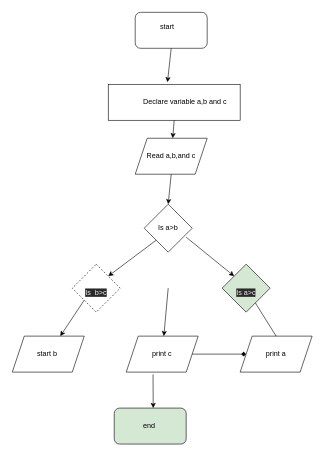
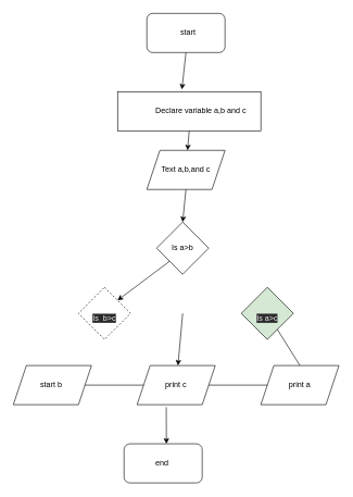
  <mxCell id="0" />
  <mxCell id="1" parent="0" />
  <mxCell id="2" value="" style="rounded=1;whiteSpace=wrap;html=1;" vertex="1" parent="1"><mxGeometry x="225" y="20" width="120" height="60" as="geometry" /></mxCell>
- <mxCell id="3" value="start&amp;nbsp;" style="text;html=1;strokeColor=none;fillColor=none;align=center;verticalAlign=middle;whiteSpace=wrap;rounded=0;" vertex="1" parent="1"><mxGeometry x="250" y="30" width="60" height="30" as="geometry" /></mxCell>
+ <mxCell id="3" value="start&amp;nbsp;" style="text;html=1;strokeColor=none;fillColor=none;align=center;verticalAlign=middle;whiteSpace=wrap;rounded=0;" vertex="1" parent="1"><mxGeometry x="260" y="35" width="60" height="30" as="geometry" /></mxCell>
  <mxCell id="4" value="" style="rounded=0;whiteSpace=wrap;html=1;" vertex="1" parent="1"><mxGeometry x="180" y="140" width="220" height="60" as="geometry" /></mxCell>
  <mxCell id="5" style="edgeStyle=orthogonalEdgeStyle;rounded=0;orthogonalLoop=1;jettySize=auto;html=1;exitX=0.5;exitY=1;exitDx=0;exitDy=0;" edge="1" parent="1" source="3" target="3"><mxGeometry relative="1" as="geometry" /></mxCell>
  <mxCell id="6" value="Text" style="text;html=1;strokeColor=none;fillColor=none;align=center;verticalAlign=middle;whiteSpace=wrap;rounded=0;" vertex="1" parent="1"><mxGeometry x="285" y="245" width="60" height="30" as="geometry" /></mxCell>
  <mxCell id="7" value="Declare variable a,b and c&amp;nbsp;" style="text;html=1;strokeColor=none;fillColor=none;align=center;verticalAlign=middle;whiteSpace=wrap;rounded=0;" vertex="1" parent="1"><mxGeometry x="225" y="155" width="170" height="30" as="geometry" /></mxCell>
- <mxCell id="8" value="Read a,b,and c" style="shape=parallelogram;perimeter=parallelogramPerimeter;whiteSpace=wrap;html=1;fixedSize=1;" vertex="1" parent="1"><mxGeometry x="225" y="230" width="120" height="60" as="geometry" /></mxCell>
+ <mxCell id="8" value="Text a,b,and c" style="shape=parallelogram;perimeter=parallelogramPerimeter;whiteSpace=wrap;html=1;fixedSize=1;" vertex="1" parent="1"><mxGeometry x="225" y="230" width="120" height="60" as="geometry" /></mxCell>
  <mxCell id="9" value="" style="rhombus;whiteSpace=wrap;html=1;" vertex="1" parent="1"><mxGeometry x="240" y="340" width="80" height="80" as="geometry" /></mxCell>
  <mxCell id="10" value="Is a&amp;gt;b" style="text;html=1;strokeColor=none;fillColor=none;align=center;verticalAlign=middle;whiteSpace=wrap;rounded=0;" vertex="1" parent="1"><mxGeometry x="250" y="365" width="60" height="30" as="geometry" /></mxCell>
  <mxCell id="11" value="&lt;br&gt;&lt;span style=&quot;color: rgb(240, 240, 240); font-family: Helvetica; font-size: 12px; font-style: normal; font-variant-ligatures: normal; font-variant-caps: normal; font-weight: 400; letter-spacing: normal; orphans: 2; text-align: center; text-indent: 0px; text-transform: none; widows: 2; word-spacing: 0px; -webkit-text-stroke-width: 0px; background-color: rgb(42, 42, 42); text-decoration-thickness: initial; text-decoration-style: initial; text-decoration-color: initial; float: none; display: inline !important;&quot;&gt;Is a&amp;gt;c&lt;/span&gt;&lt;br&gt;" style="rhombus;whiteSpace=wrap;html=1;fillColor=#d5e8d4;" vertex="1" parent="1"><mxGeometry x="370" y="440" width="80" height="80" as="geometry" /></mxCell>
  <mxCell id="12" value="&lt;br&gt;&lt;span style=&quot;color: rgb(240, 240, 240); font-family: Helvetica; font-size: 12px; font-style: normal; font-variant-ligatures: normal; font-variant-caps: normal; font-weight: 400; letter-spacing: normal; orphans: 2; text-align: center; text-indent: 0px; text-transform: none; widows: 2; word-spacing: 0px; -webkit-text-stroke-width: 0px; background-color: rgb(42, 42, 42); text-decoration-thickness: initial; text-decoration-style: initial; text-decoration-color: initial; float: none; display: inline !important;&quot;&gt;Is&amp;nbsp; b&amp;gt;c&lt;/span&gt;&lt;br&gt;" style="rhombus;whiteSpace=wrap;html=1;dashed=1;" vertex="1" parent="1"><mxGeometry x="120" y="440" width="80" height="80" as="geometry" /></mxCell>
  <mxCell id="13" value="start b&amp;nbsp;" style="shape=parallelogram;perimeter=parallelogramPerimeter;whiteSpace=wrap;html=1;fixedSize=1;" vertex="1" parent="1"><mxGeometry x="20" y="560" width="120" height="60" as="geometry" /></mxCell>
  <mxCell id="14" value="print c" style="shape=parallelogram;perimeter=parallelogramPerimeter;whiteSpace=wrap;html=1;fixedSize=1;" vertex="1" parent="1"><mxGeometry x="210" y="560" width="120" height="60" as="geometry" /></mxCell>
  <mxCell id="15" value="print a" style="shape=parallelogram;perimeter=parallelogramPerimeter;whiteSpace=wrap;html=1;fixedSize=1;" vertex="1" parent="1"><mxGeometry x="400" y="560" width="120" height="60" as="geometry" /></mxCell>
- <mxCell id="16" value="" style="endArrow=classic;html=1;rounded=0;entryX=0;entryY=0;entryDx=0;entryDy=0;exitX=1;exitY=1;exitDx=0;exitDy=0;" edge="1" parent="1" source="10" target="11"><mxGeometry width="50" height="50" relative="1" as="geometry"><mxPoint x="350" y="370" as="sourcePoint" /><mxPoint x="350" y="450" as="targetPoint" /></mxGeometry></mxCell>
  <mxCell id="17" value="" style="endArrow=classic;html=1;rounded=0;entryX=1;entryY=0;entryDx=0;entryDy=0;exitX=0;exitY=1;exitDx=0;exitDy=0;" edge="1" parent="1" source="9" target="12"><mxGeometry width="50" height="50" relative="1" as="geometry"><mxPoint x="250" y="370" as="sourcePoint" /><mxPoint x="250" y="450" as="targetPoint" /></mxGeometry></mxCell>
  <mxCell id="18" value="" style="endArrow=classic;html=1;rounded=0;entryX=0.5;entryY=0;entryDx=0;entryDy=0;exitX=0.5;exitY=1;exitDx=0;exitDy=0;" edge="1" parent="1" source="8" target="9"><mxGeometry width="50" height="50" relative="1" as="geometry"><mxPoint x="270" y="300" as="sourcePoint" /><mxPoint x="284" y="370" as="targetPoint" /></mxGeometry></mxCell>
  <mxCell id="19" value="" style="endArrow=classic;html=1;rounded=0;exitX=0.5;exitY=1;exitDx=0;exitDy=0;" edge="1" parent="1" source="4" target="8"><mxGeometry width="50" height="50" relative="1" as="geometry"><mxPoint x="294.5" y="180" as="sourcePoint" /><mxPoint x="285" y="230" as="targetPoint" /></mxGeometry></mxCell>
  <mxCell id="20" value="" style="endArrow=classic;html=1;rounded=0;exitX=0.5;exitY=1;exitDx=0;exitDy=0;entryX=0.449;entryY=-0.057;entryDx=0;entryDy=0;entryPerimeter=0;" edge="1" parent="1" source="2" target="4"><mxGeometry width="50" height="50" relative="1" as="geometry"><mxPoint x="289.5" y="70" as="sourcePoint" /><mxPoint x="289.5" y="150" as="targetPoint" /></mxGeometry></mxCell>
  <mxCell id="21" value="" style="endArrow=none;html=1;rounded=0;entryX=0.5;entryY=0;entryDx=0;entryDy=0;" edge="1" parent="1" source="11" target="15"><mxGeometry width="50" height="50" relative="1" as="geometry"><mxPoint x="160" y="680" as="sourcePoint" /><mxPoint x="190" y="710" as="targetPoint" /></mxGeometry></mxCell>
- <mxCell id="22" value="" style="endArrow=classic;html=1;rounded=0;exitX=0;exitY=1;exitDx=0;exitDy=0;" edge="1" parent="1" source="12" target="13"><mxGeometry width="50" height="50" relative="1" as="geometry"><mxPoint x="80" y="510" as="sourcePoint" /><mxPoint x="130" y="460" as="targetPoint" /></mxGeometry></mxCell>
  <mxCell id="23" value="" style="endArrow=classic;html=1;rounded=0;" edge="1" parent="1" target="14"><mxGeometry width="50" height="50" relative="1" as="geometry"><mxPoint x="280" y="480" as="sourcePoint" /><mxPoint x="305" y="490" as="targetPoint" /></mxGeometry></mxCell>
- <mxCell id="25" value="" style="endArrow=diamond;html=1;rounded=0;" edge="1" parent="1" source="14" target="15"><mxGeometry width="50" height="50" relative="1" as="geometry"><mxPoint x="320" y="580" as="sourcePoint" /><mxPoint x="210" y="530" as="targetPoint" /></mxGeometry></mxCell>
+ <mxCell id="24" value="" style="endArrow=none;html=1;rounded=0;exitX=1;exitY=0.5;exitDx=0;exitDy=0;" edge="1" parent="1" source="13" target="14"><mxGeometry width="50" height="50" relative="1" as="geometry"><mxPoint x="140" y="590" as="sourcePoint" /><mxPoint x="190" y="540" as="targetPoint" /></mxGeometry></mxCell>
+ <mxCell id="25" value="" style="endArrow=none;html=1;rounded=0;" edge="1" parent="1" source="14" target="15"><mxGeometry width="50" height="50" relative="1" as="geometry"><mxPoint x="320" y="580" as="sourcePoint" /><mxPoint x="210" y="530" as="targetPoint" /></mxGeometry></mxCell>
  <mxCell id="26" value="" style="endArrow=classic;html=1;rounded=0;exitX=0.373;exitY=1.063;exitDx=0;exitDy=0;exitPerimeter=0;" edge="1" parent="1" source="14"><mxGeometry width="50" height="50" relative="1" as="geometry"><mxPoint x="160" y="780" as="sourcePoint" /><mxPoint x="255" y="680" as="targetPoint" /></mxGeometry></mxCell>
- <mxCell id="27" value="end&amp;nbsp;" style="rounded=1;whiteSpace=wrap;html=1;fillColor=#d5e8d4;" vertex="1" parent="1"><mxGeometry x="190" y="680" width="120" height="60" as="geometry" /></mxCell>
+ <mxCell id="27" value="end&amp;nbsp;" style="rounded=1;whiteSpace=wrap;html=1;" vertex="1" parent="1"><mxGeometry x="190" y="680" width="120" height="60" as="geometry" /></mxCell>
